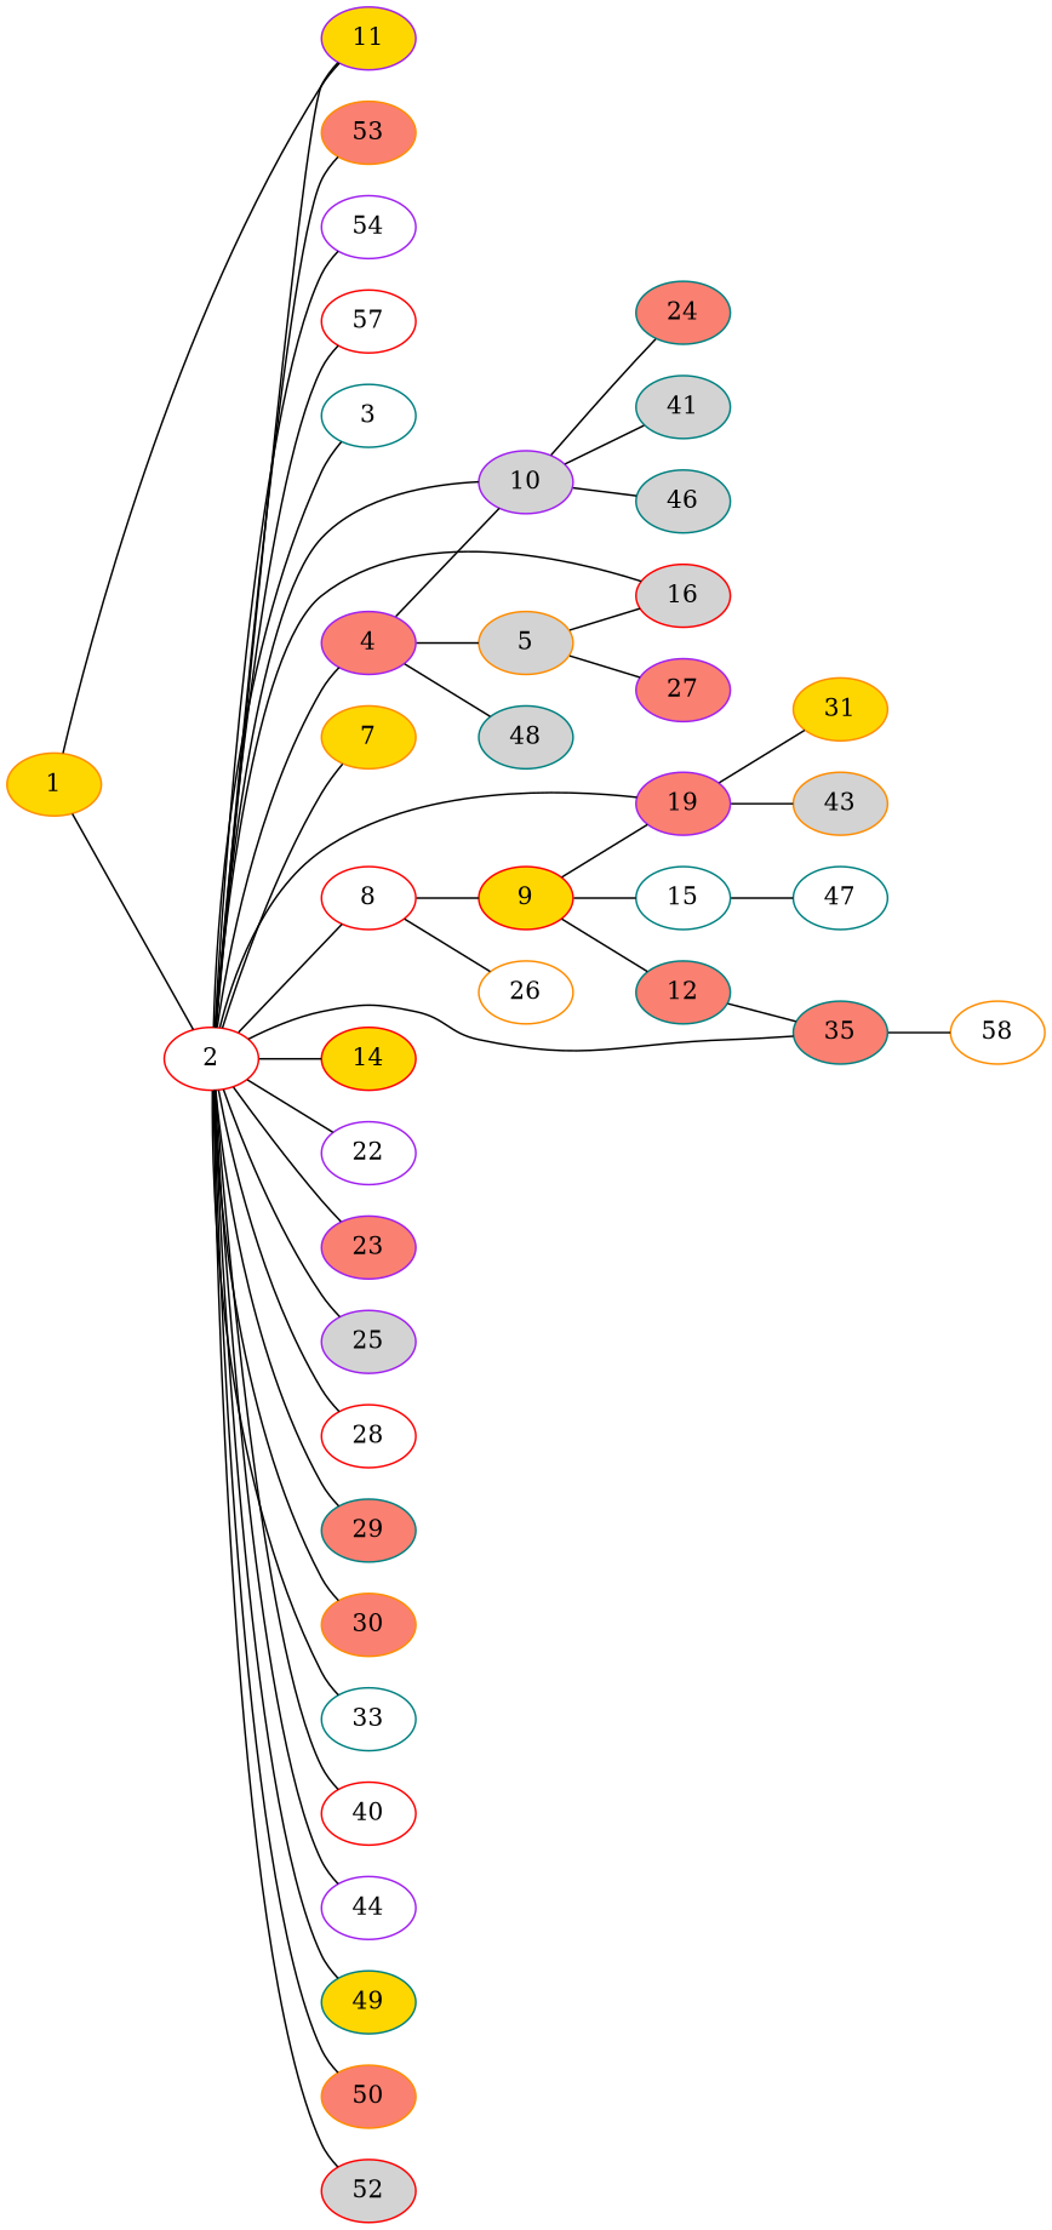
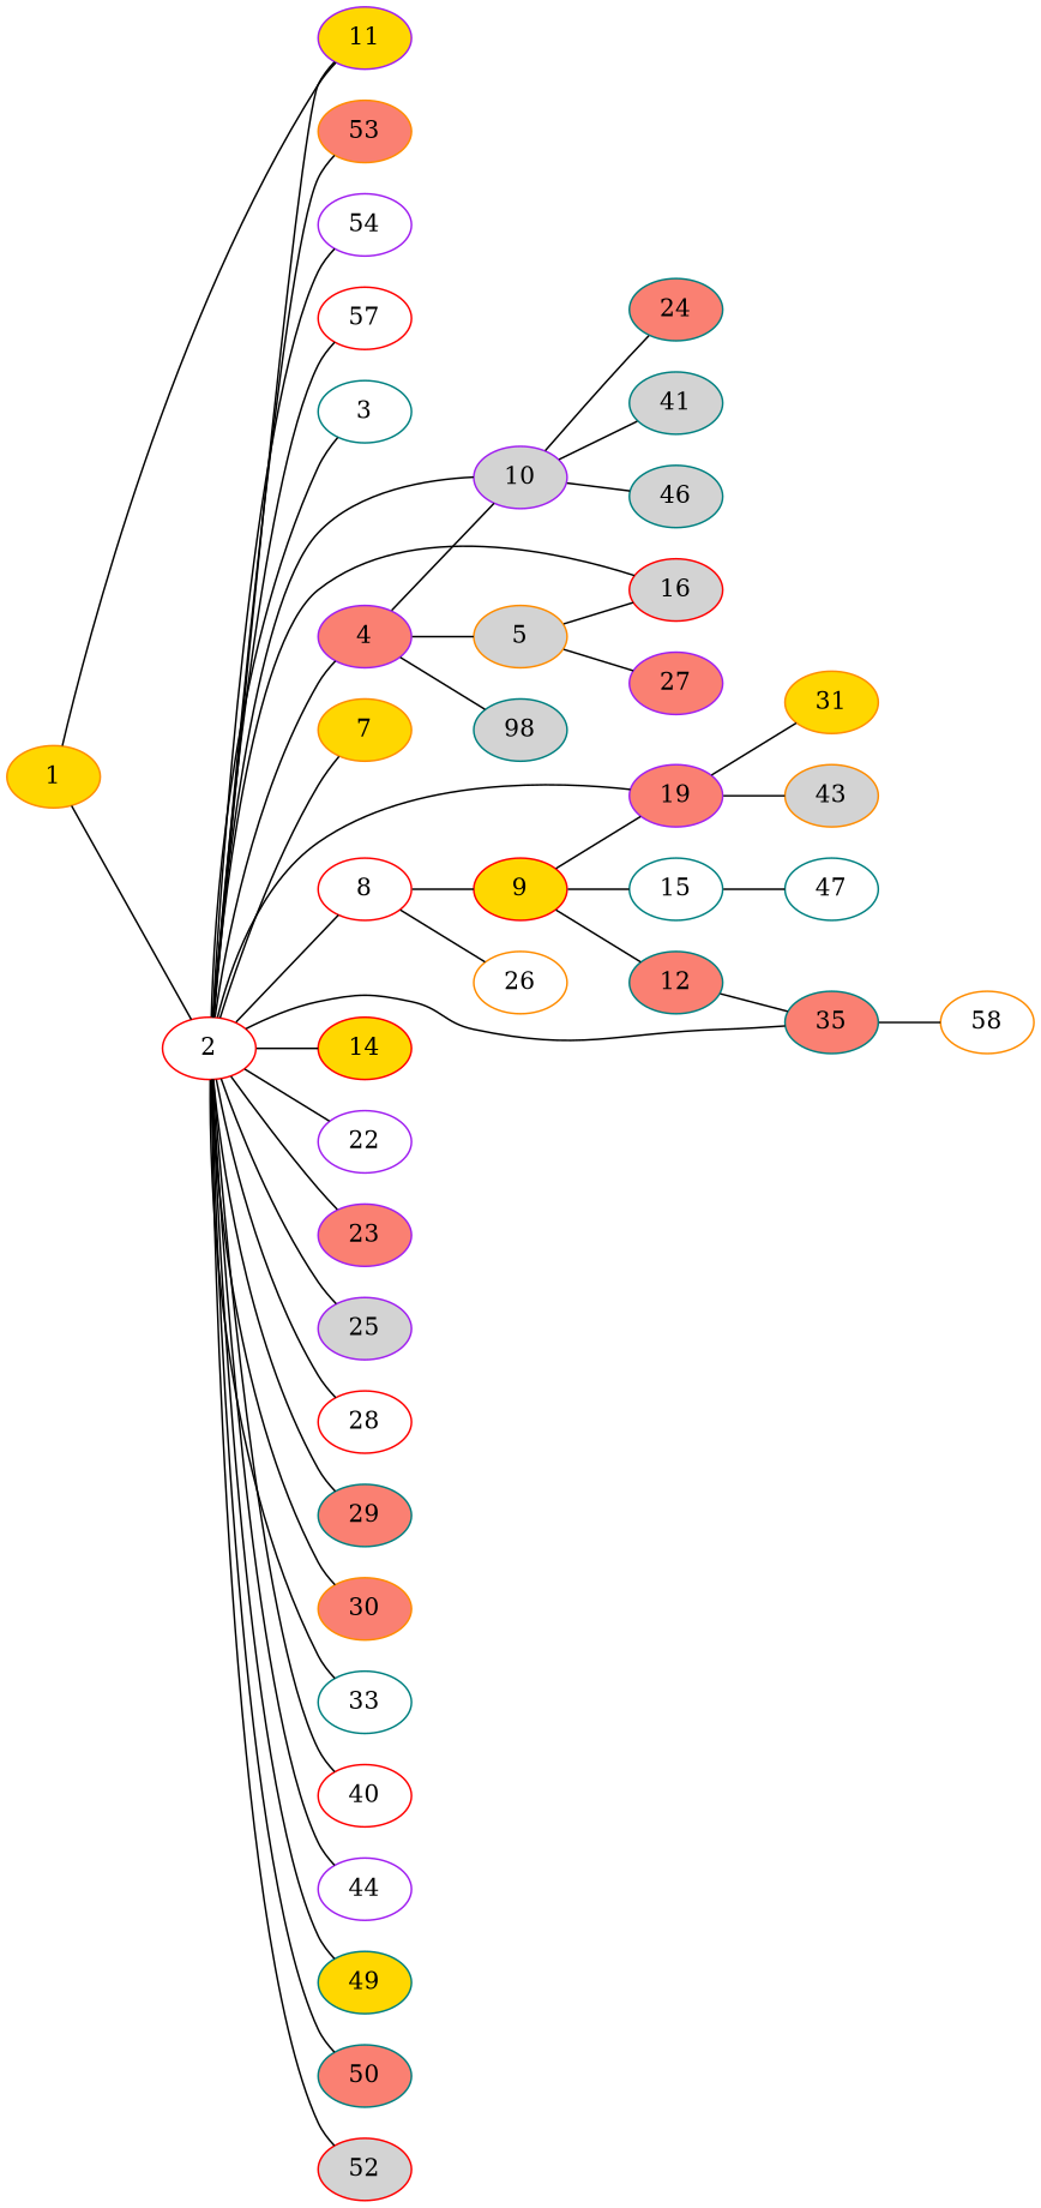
  graph {
    rankdir=LR
    node [color=teal fillcolor=white style=filled]
    1 [color=darkorange fillcolor=gold super="+20"]
    2 [color=red super="+6"]
    11 [color=purple fillcolor=gold super="+45"]
    3
    4 [color=purple fillcolor=salmon super="+36"]
    7 [color=darkorange fillcolor=gold super="+42"]
    8 [color=red super="+21"]
    10 [color=purple fillcolor=lightgrey super="+13"]
    14 [color=red fillcolor=gold]
    16 [color=red fillcolor=lightgrey super="+18"]
    19 [color=purple fillcolor=salmon super="+38"]
    22 [color=purple super="+51"]
    23 [color=purple fillcolor=salmon super="+32"]
    25 [color=purple fillcolor=lightgrey]
    28 [color=red]
    29 [fillcolor=salmon]
    30 [color=darkorange fillcolor=salmon]
    33
    35 [fillcolor=salmon super="+55"]
    40 [color=red]
    44 [color=purple]
    49 [fillcolor=gold]
-   50 [color=darkorange fillcolor=salmon]
+   50 [fillcolor=salmon]
    52 [color=red fillcolor=lightgrey]
    53 [color=darkorange fillcolor=salmon]
    54 [color=purple]
    57 [color=red]
    5 [color=darkorange fillcolor=lightgrey super="+17"]
-   48 [fillcolor=lightgrey super="+56"]
+   48 [fillcolor=lightgrey super="+56" label=98]
    9 [color=red fillcolor=gold]
    26 [color=darkorange]
    24 [fillcolor=salmon]
    41 [fillcolor=lightgrey]
    46 [fillcolor=lightgrey]
    31 [color=darkorange fillcolor=gold super="+37"]
    43 [color=darkorange fillcolor=lightgrey]
    58 [color=darkorange]
    27 [color=purple fillcolor=salmon]
    12 [fillcolor=salmon super="+34"]
    15 [super="+39"]
    47
    1 -- 2
    1 -- 11
    2 -- 11
    2 -- 3
    2 -- 4
    2 -- 7
    2 -- 8
    2 -- 10
    2 -- 14
    2 -- 16
    2 -- 19
    2 -- 22
    2 -- 23
    2 -- 25
    2 -- 28 [weight=2]
    2 -- 29
    2 -- 30
    2 -- 33
    2 -- 35
    2 -- 40
    2 -- 44
    2 -- 49
    2 -- 50
    2 -- 52
    2 -- 53
    2 -- 54
    2 -- 57
    4 -- 10
    4 -- 5
    4 -- 48
    8 -- 9
    8 -- 26
    10 -- 24
    10 -- 41
    10 -- 46
    19 -- 31
    19 -- 43
    35 -- 58
    5 -- 16
    5 -- 27
    9 -- 19
    9 -- 12
    9 -- 15
    12 -- 35
    15 -- 47
  }
